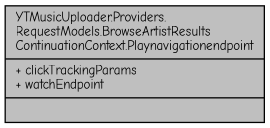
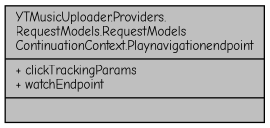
  digraph {
    fontname="Comic Neue"
-   n1 [color=black fillcolor=grey75 fontcolor=black fontname="Comic Neue" fontsize=10 height=0.2 label="{YTMusicUploader.Providers.\lRequestModels.BrowseArtistResults\lContinuationContext.Playnavigationendpoint\n|+ clickTrackingParams\l+ watchEndpoint\l|}" shape=record style=filled width=0.4]
+   n1 [color=black fillcolor=grey75 fontcolor=black fontname="Comic Neue" fontsize=10 height=0.2 label="{YTMusicUploader.Providers.\lRequestModels.RequestModels\lContinuationContext.Playnavigationendpoint\n|+ clickTrackingParams\l+ watchEndpoint\l|}" shape=record style=filled width=0.4]
  }
